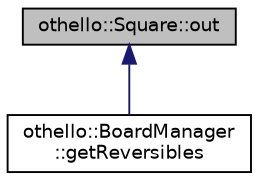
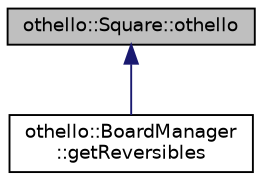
  digraph {
    rankdir=TB
    node [color=black fontname=Helvetica fontsize=10 shape=record style=filled]
-   n1 [fillcolor=grey75 fontcolor=black height=0.2 label="othello::Square::out" width=0.4]
+   n1 [fillcolor=grey75 fontcolor=black height=0.2 label="othello::Square::othello" width=0.4]
    n2 [fillcolor=white height=0.2 label="othello::BoardManager\l::getReversibles" width=0.4]
    n1 -> n2 [color=midnightblue dir=back fontname=Helvetica fontsize=10 labelfontname=Helvetica labelfontsize=10 style=solid]
  }
